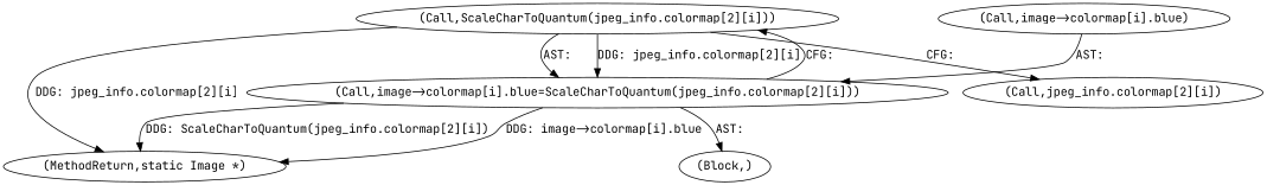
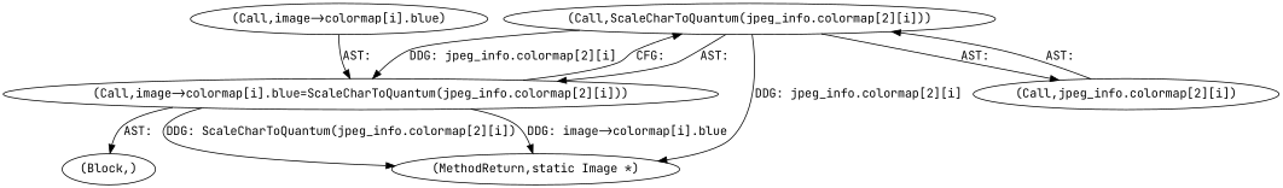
  digraph {
    fontname="JetBrains Mono"
    node [fontname="JetBrains Mono"]
    edge [fontname="JetBrains Mono"]
    n1 [label="(Call,ScaleCharToQuantum(jpeg_info.colormap[2][i]))"]
    n2 [label="(Call,image->colormap[i].blue=ScaleCharToQuantum(jpeg_info.colormap[2][i]))"]
    n3 [label="(Call,jpeg_info.colormap[2][i])"]
    n4 [label="(MethodReturn,static Image *)"]
    n5 [label="(Block,)"]
    n6 [label="(Call,image->colormap[i].blue)"]
    n1 -> n2 [label="AST: "]
    n1 -> n2 [label="DDG: jpeg_info.colormap[2][i]"]
-   n1 -> n3 [label="CFG: "]
+   n1 -> n3 [label="AST: "]
    n1 -> n4 [label="DDG: jpeg_info.colormap[2][i]"]
    n2 -> n1 [label="CFG: "]
    n2 -> n4 [label="DDG: ScaleCharToQuantum(jpeg_info.colormap[2][i])"]
    n2 -> n4 [label="DDG: image->colormap[i].blue"]
    n2 -> n5 [label="AST: "]
+   n3 -> n1 [label="AST: "]
    n6 -> n2 [label="AST: "]
  }
